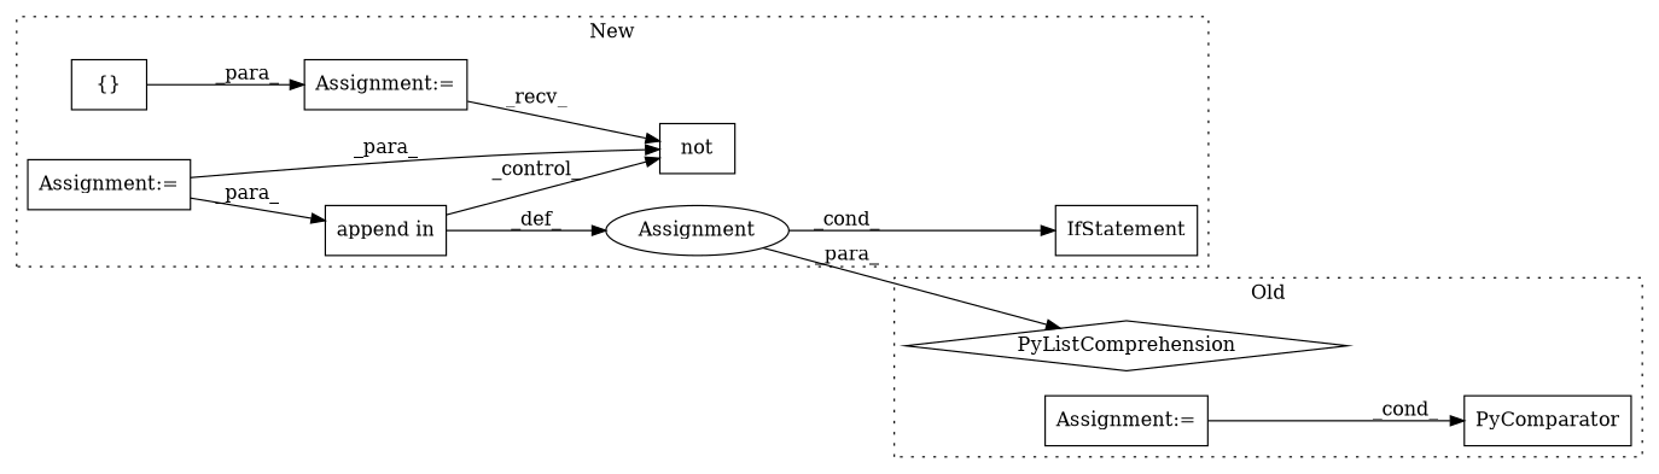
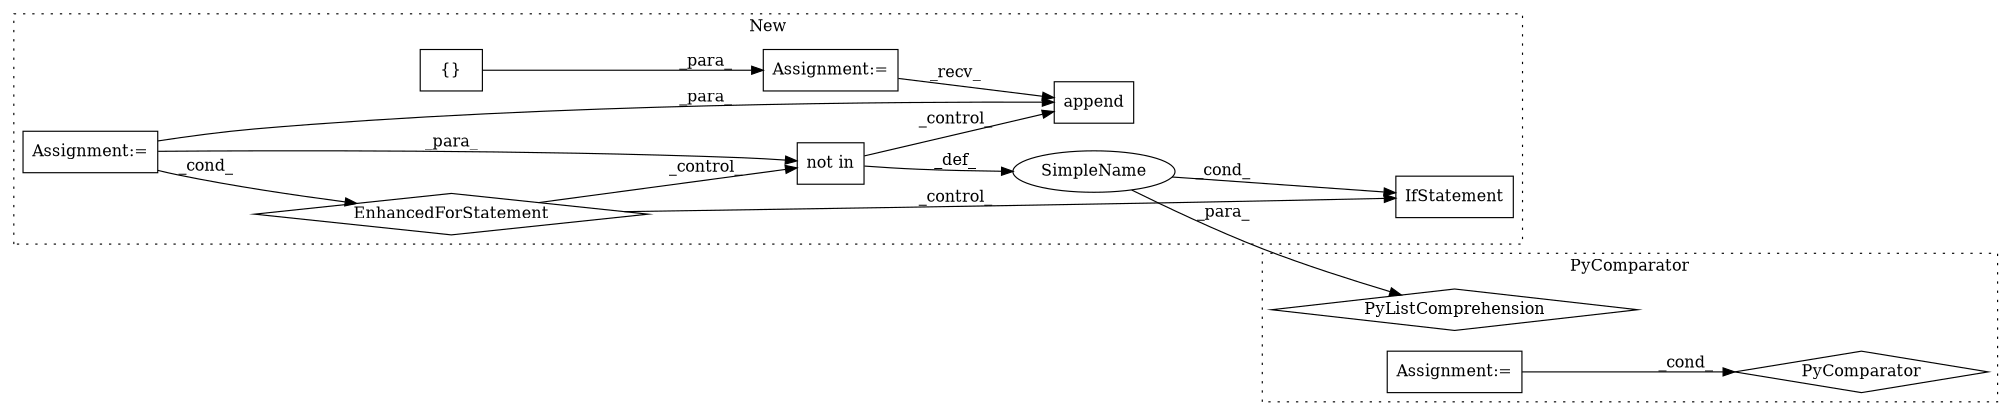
  digraph {
    rankdir=LR
    node [a=7 l=39 s=4124 shape=box]
    n1 [a=109 l=136 label=PyListComprehension s=4035 shape=diamond]
    n2 [label="Assignment:="]
-   n3 [a=113 label=PyComparator]
-   n4 [a=108 l=35 label="append in" s=4745]
+   n3 [a=113 label=PyComparator shape=diamond]
+   n4 [a=108 l=35 label="not in" s=4745]
    n5 [a=25 l="12,2" label=IfStatement s="4733,4780"]
-   n7 [a=42 label=Assignment shape=ellipse l="" s=""]
-   n8 [a=32 l="7,1" label=not s="4808,4829"]
+   n6 [a=70 l="57,2" label=EnhancedForStatement s="4633,4721" shape=diamond]
+   n7 [a=42 label=SimpleName shape=ellipse l="" s=""]
+   n8 [a=32 l="7,1" label=append s="4808,4829"]
    n9 [a=4 l=2 label="{}" s=4623]
    n10 [l=1 label="Assignment:=" s=4613]
    n11 [l="57,2" label="Assignment:=" s="4633,4721"]
    subgraph cluster_1 {
-     label=Old
+     label=PyComparator
      style=dotted
      n1
      n2
      n3
    }
    subgraph cluster_2 {
      label=New
      style=dotted
      n4
      n5
+     n6
      n7
      n8
      n9
      n10
      n11
    }
    n2 -> n3 [label=_cond_]
    n4 -> n7 [label=_def_]
    n4 -> n8 [label=_control_]
+   n6 -> n4 [label=_control_]
+   n6 -> n5 [label=_control_]
    n7 -> n1 [label=_para_]
    n7 -> n5 [label=_cond_]
    n9 -> n10 [label=_para_]
    n10 -> n8 [label=_recv_]
    n11 -> n4 [label=_para_]
+   n11 -> n6 [label=_cond_]
    n11 -> n8 [label=_para_]
  }
